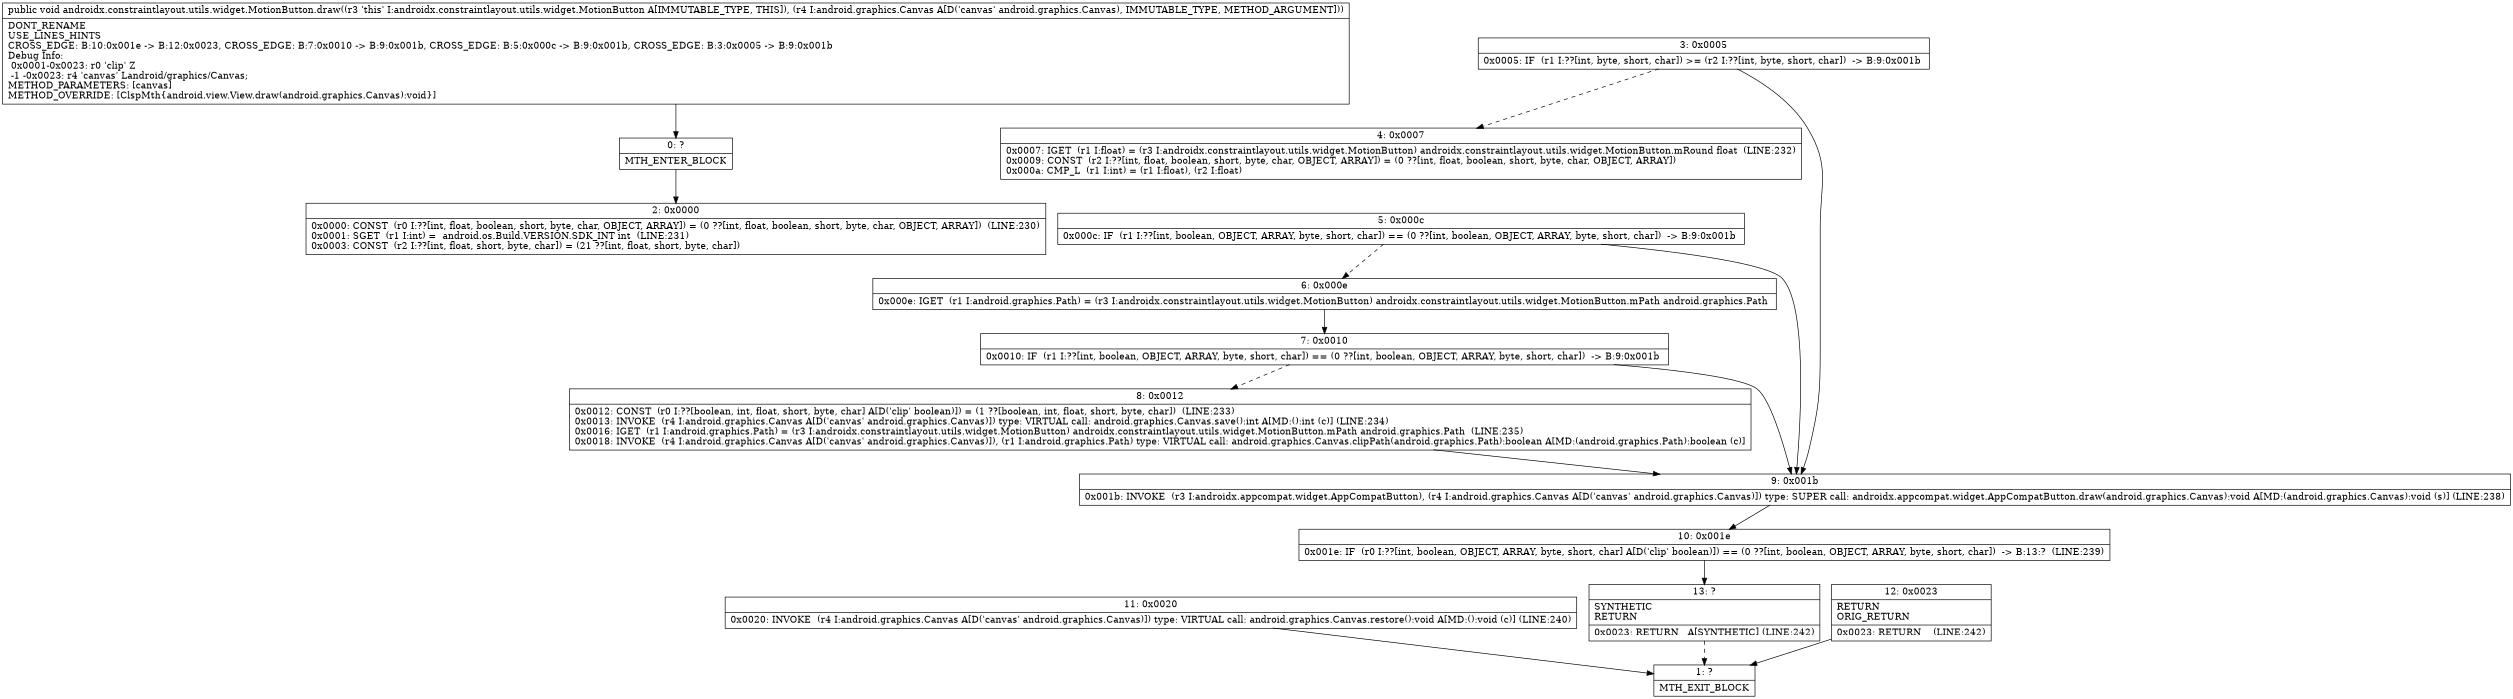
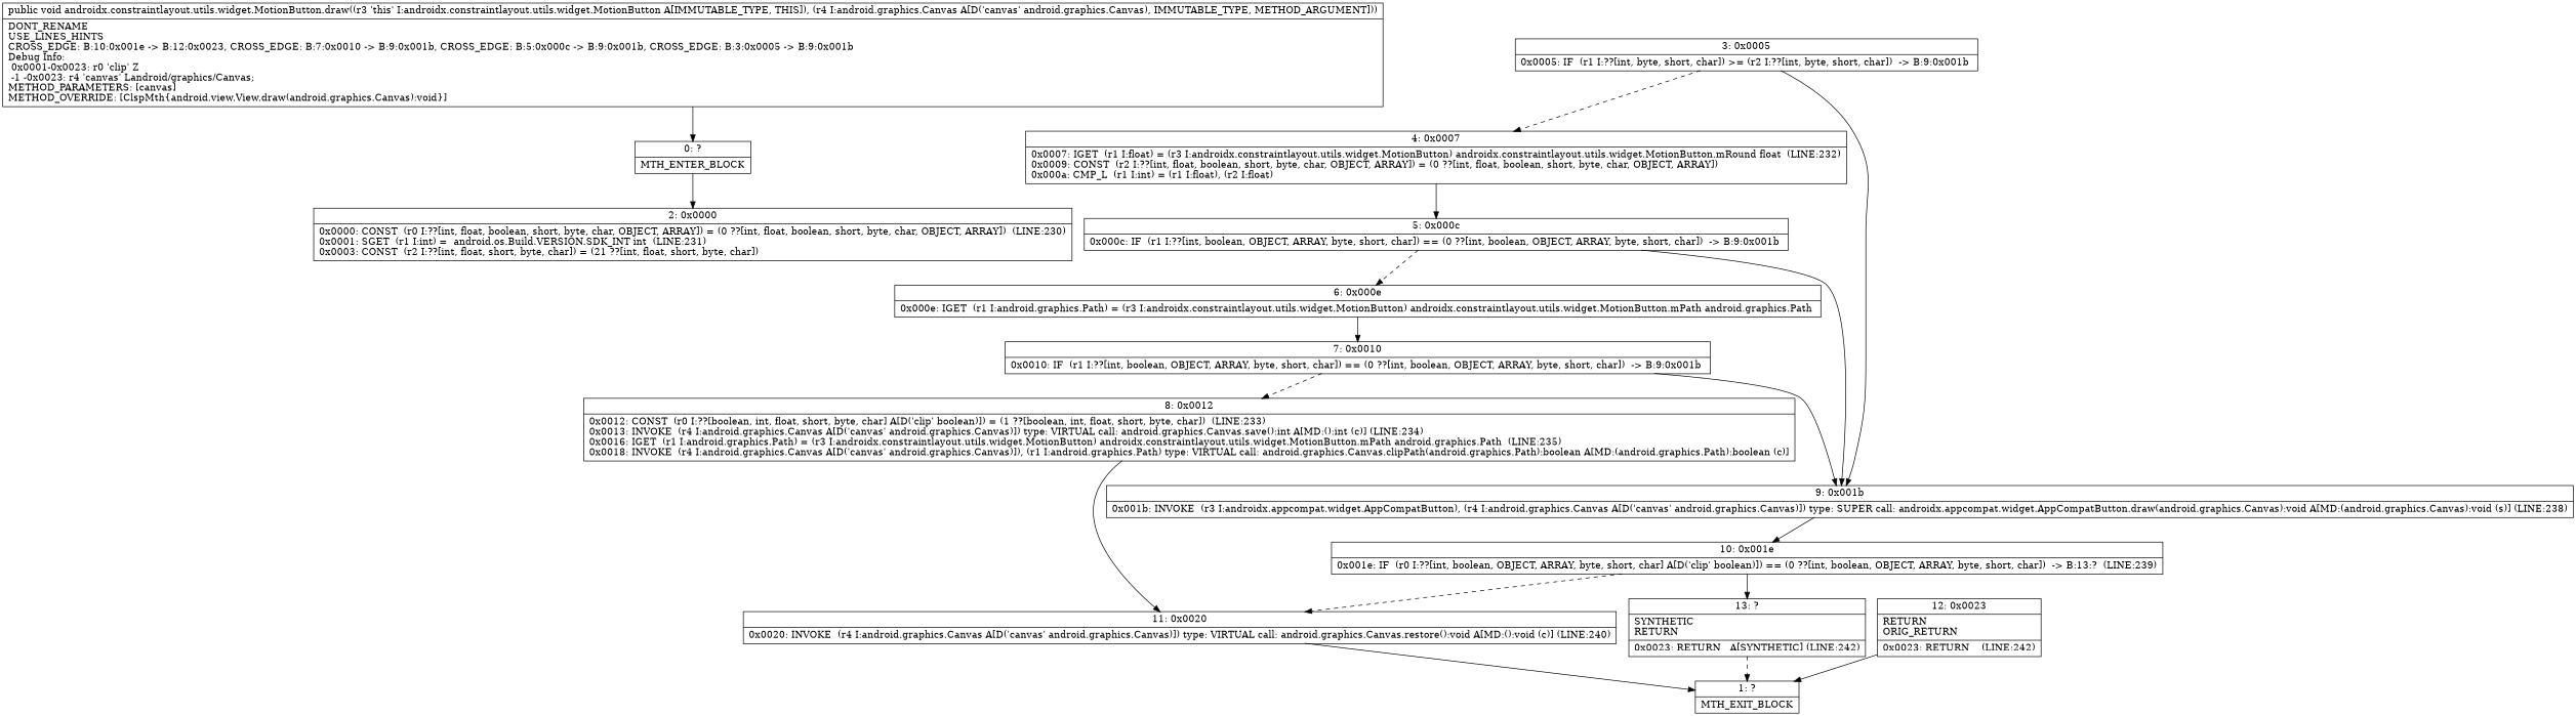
  digraph {
    node [shape=record]
    n1 [label="{0\:\ ?|MTH_ENTER_BLOCK\l}"]
    n2 [label="{2\:\ 0x0000|0x0000: CONST  (r0 I:??[int, float, boolean, short, byte, char, OBJECT, ARRAY]) = (0 ??[int, float, boolean, short, byte, char, OBJECT, ARRAY])  (LINE:230)\l0x0001: SGET  (r1 I:int) =  android.os.Build.VERSION.SDK_INT int  (LINE:231)\l0x0003: CONST  (r2 I:??[int, float, short, byte, char]) = (21 ??[int, float, short, byte, char]) \l}"]
    n3 [label="{3\:\ 0x0005|0x0005: IF  (r1 I:??[int, byte, short, char]) \>= (r2 I:??[int, byte, short, char])  \-\> B:9:0x001b \l}"]
    n4 [label="{4\:\ 0x0007|0x0007: IGET  (r1 I:float) = (r3 I:androidx.constraintlayout.utils.widget.MotionButton) androidx.constraintlayout.utils.widget.MotionButton.mRound float  (LINE:232)\l0x0009: CONST  (r2 I:??[int, float, boolean, short, byte, char, OBJECT, ARRAY]) = (0 ??[int, float, boolean, short, byte, char, OBJECT, ARRAY]) \l0x000a: CMP_L  (r1 I:int) = (r1 I:float), (r2 I:float) \l}"]
    n5 [label="{9\:\ 0x001b|0x001b: INVOKE  (r3 I:androidx.appcompat.widget.AppCompatButton), (r4 I:android.graphics.Canvas A[D('canvas' android.graphics.Canvas)]) type: SUPER call: androidx.appcompat.widget.AppCompatButton.draw(android.graphics.Canvas):void A[MD:(android.graphics.Canvas):void (s)] (LINE:238)\l}"]
    n6 [label="{5\:\ 0x000c|0x000c: IF  (r1 I:??[int, boolean, OBJECT, ARRAY, byte, short, char]) == (0 ??[int, boolean, OBJECT, ARRAY, byte, short, char])  \-\> B:9:0x001b \l}"]
    n7 [label="{10\:\ 0x001e|0x001e: IF  (r0 I:??[int, boolean, OBJECT, ARRAY, byte, short, char] A[D('clip' boolean)]) == (0 ??[int, boolean, OBJECT, ARRAY, byte, short, char])  \-\> B:13:?  (LINE:239)\l}"]
    n8 [label="{6\:\ 0x000e|0x000e: IGET  (r1 I:android.graphics.Path) = (r3 I:androidx.constraintlayout.utils.widget.MotionButton) androidx.constraintlayout.utils.widget.MotionButton.mPath android.graphics.Path \l}"]
    n9 [label="{7\:\ 0x0010|0x0010: IF  (r1 I:??[int, boolean, OBJECT, ARRAY, byte, short, char]) == (0 ??[int, boolean, OBJECT, ARRAY, byte, short, char])  \-\> B:9:0x001b \l}"]
    n10 [label="{8\:\ 0x0012|0x0012: CONST  (r0 I:??[boolean, int, float, short, byte, char] A[D('clip' boolean)]) = (1 ??[boolean, int, float, short, byte, char])  (LINE:233)\l0x0013: INVOKE  (r4 I:android.graphics.Canvas A[D('canvas' android.graphics.Canvas)]) type: VIRTUAL call: android.graphics.Canvas.save():int A[MD:():int (c)] (LINE:234)\l0x0016: IGET  (r1 I:android.graphics.Path) = (r3 I:androidx.constraintlayout.utils.widget.MotionButton) androidx.constraintlayout.utils.widget.MotionButton.mPath android.graphics.Path  (LINE:235)\l0x0018: INVOKE  (r4 I:android.graphics.Canvas A[D('canvas' android.graphics.Canvas)]), (r1 I:android.graphics.Path) type: VIRTUAL call: android.graphics.Canvas.clipPath(android.graphics.Path):boolean A[MD:(android.graphics.Path):boolean (c)]\l}"]
    n11 [label="{11\:\ 0x0020|0x0020: INVOKE  (r4 I:android.graphics.Canvas A[D('canvas' android.graphics.Canvas)]) type: VIRTUAL call: android.graphics.Canvas.restore():void A[MD:():void (c)] (LINE:240)\l}"]
    n12 [label="{13\:\ ?|SYNTHETIC\lRETURN\l|0x0023: RETURN   A[SYNTHETIC] (LINE:242)\l}"]
    n13 [label="{1\:\ ?|MTH_EXIT_BLOCK\l}"]
    n14 [label="{12\:\ 0x0023|RETURN\lORIG_RETURN\l|0x0023: RETURN    (LINE:242)\l}"]
    n15 [label="{public void androidx.constraintlayout.utils.widget.MotionButton.draw((r3 'this' I:androidx.constraintlayout.utils.widget.MotionButton A[IMMUTABLE_TYPE, THIS]), (r4 I:android.graphics.Canvas A[D('canvas' android.graphics.Canvas), IMMUTABLE_TYPE, METHOD_ARGUMENT]))  | DONT_RENAME\lUSE_LINES_HINTS\lCROSS_EDGE: B:10:0x001e \-\> B:12:0x0023, CROSS_EDGE: B:7:0x0010 \-\> B:9:0x001b, CROSS_EDGE: B:5:0x000c \-\> B:9:0x001b, CROSS_EDGE: B:3:0x0005 \-\> B:9:0x001b\lDebug Info:\l  0x0001\-0x0023: r0 'clip' Z\l  \-1 \-0x0023: r4 'canvas' Landroid\/graphics\/Canvas;\lMETHOD_PARAMETERS: [canvas]\lMETHOD_OVERRIDE: [ClspMth\{android.view.View.draw(android.graphics.Canvas):void\}]\l}"]
    n1 -> n2
    n3 -> n4 [style=dashed]
    n3 -> n5
+   n4 -> n6
    n5 -> n7
    n6 -> n5
    n6 -> n8 [style=dashed]
+   n7 -> n11 [style=dashed]
    n7 -> n12
    n8 -> n9
    n9 -> n5
    n9 -> n10 [style=dashed]
-   n10 -> n5
+   n10 -> n11
    n11 -> n13
    n12 -> n13 [style=dashed]
    n14 -> n13
    n15 -> n1
  }
